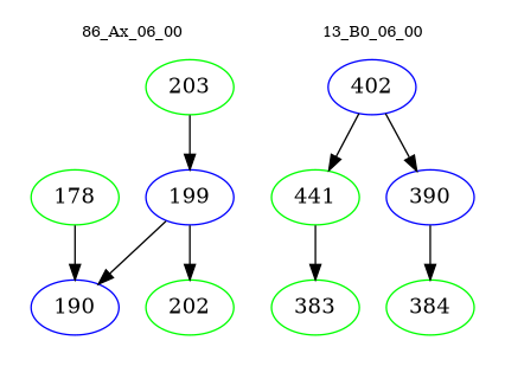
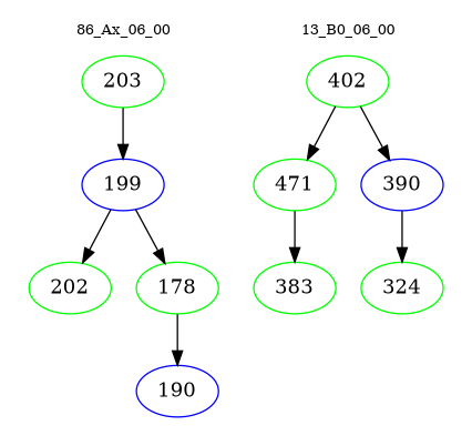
  digraph {
    node [color=green]
    edge [color=black]
    n1 [color=blue label=199]
    n2 [color=blue label=190]
    n3 [label=203]
    n4 [label=202]
    n5 [label=178]
-   n6 [color=blue label=402]
+   n6 [label=402]
    n7 [label=383]
-   n8 [label=441]
+   n8 [label=471]
    n9 [color=blue label=390]
-   n10 [label=384]
+   n10 [label=324]
    subgraph cluster_1 {
      color=white
      fontsize=10
      label="86_Ax_06_00"
      n1
      n2
      n3
      n4
      n5
    }
    subgraph cluster_2 {
      color=white
      fontsize=10
      label="13_B0_06_00"
      n6
      n7
      n8
      n9
      n10
    }
-   n1 -> n2
+   n1 -> n5
    n1 -> n4
    n3 -> n1
    n5 -> n2
    n6 -> n8
    n6 -> n9
    n8 -> n7
    n9 -> n10
  }
